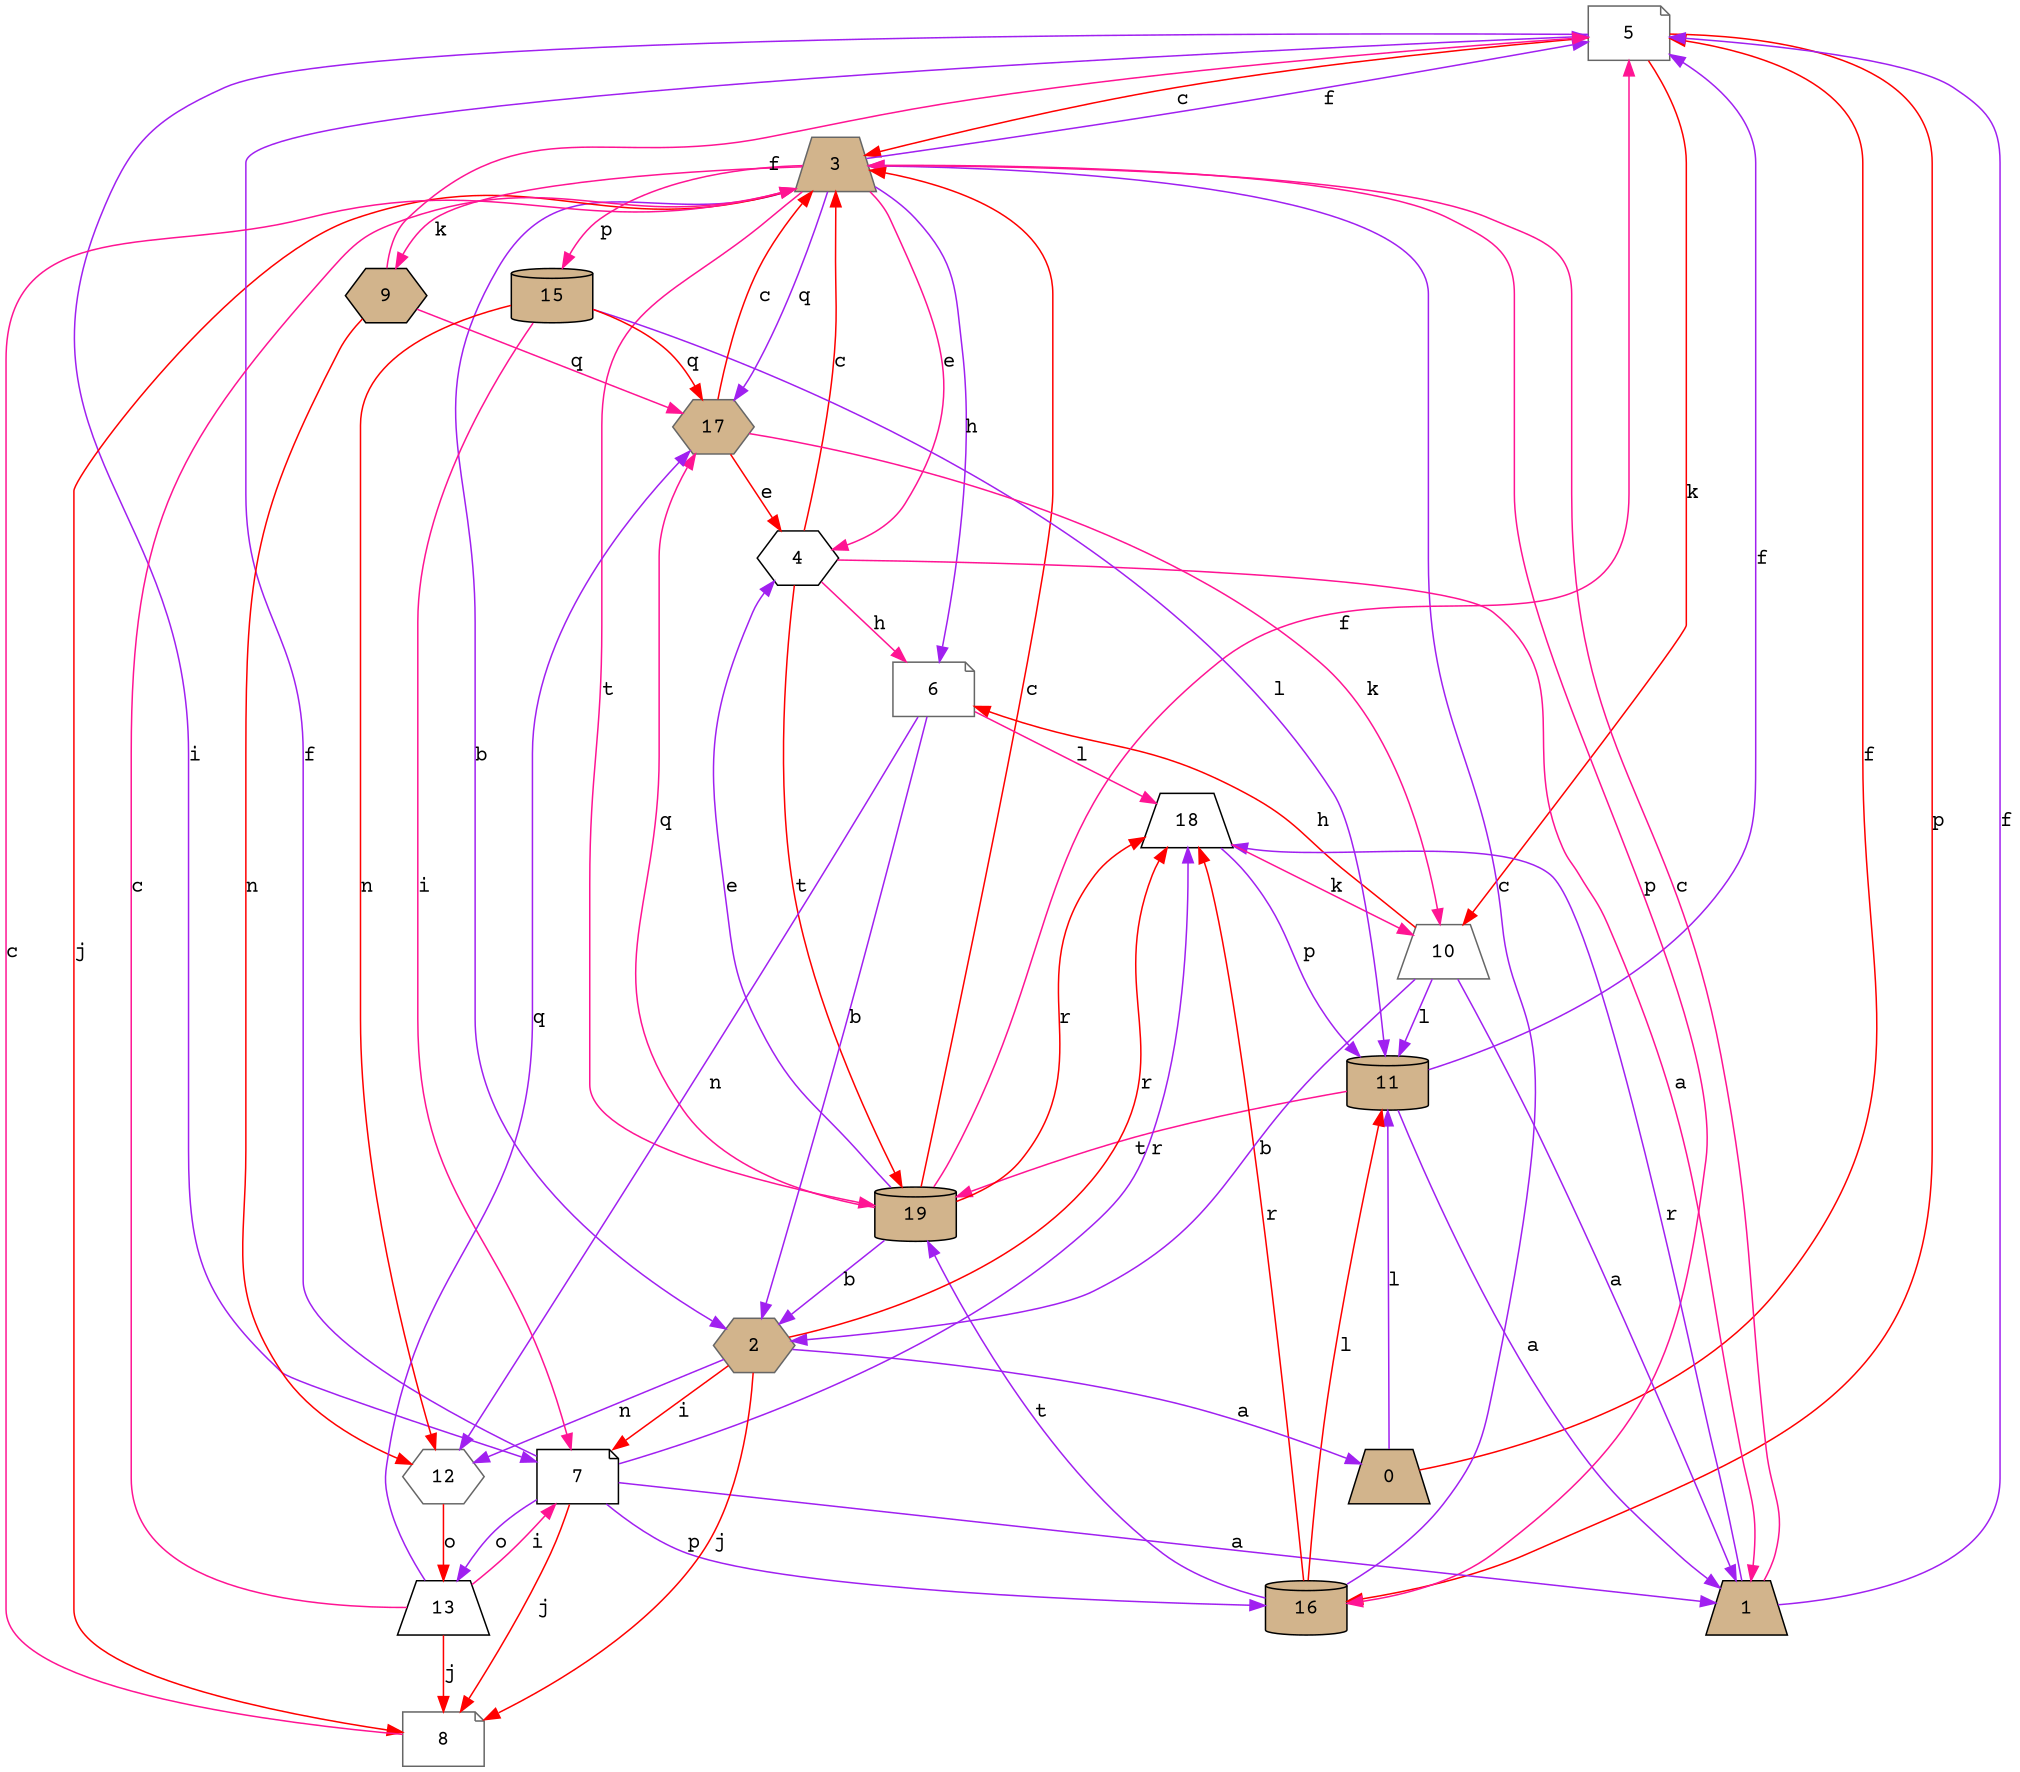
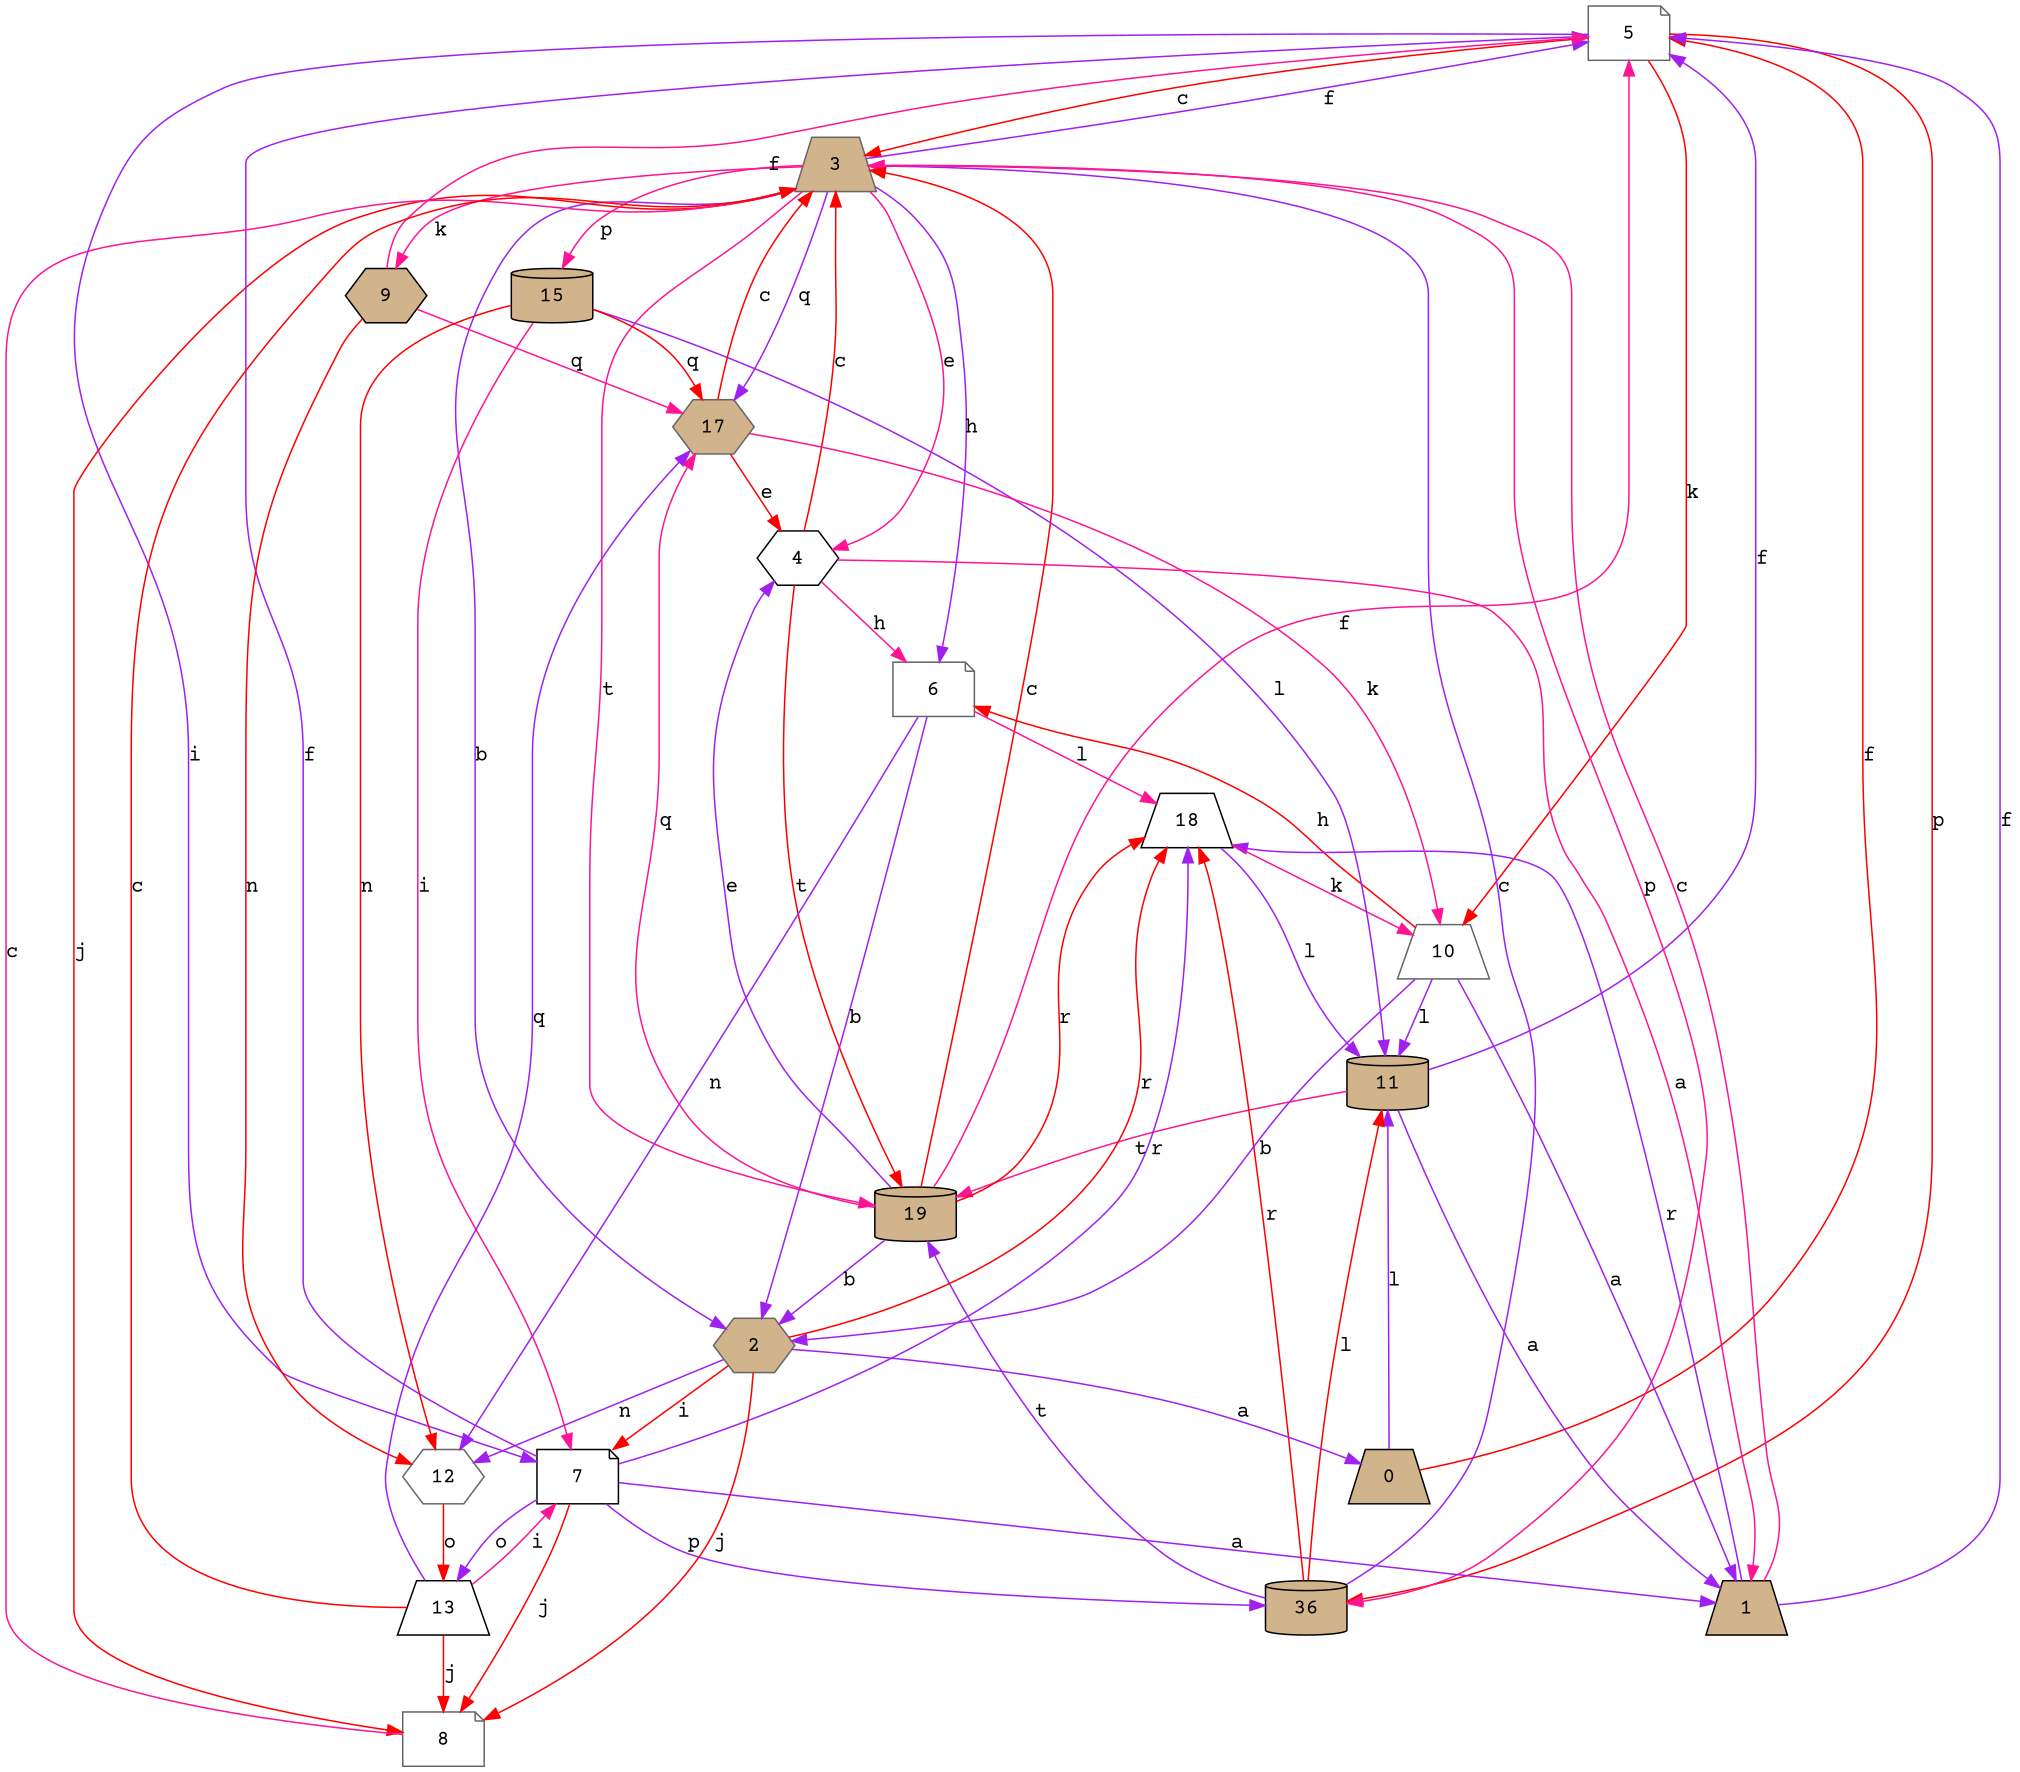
  strict digraph {
    fontname="Courier Prime"
    node [color=black fillcolor=tan fontname="Courier Prime" shape=trapezium style=filled]
    edge [color=purple fontname="Courier Prime"]
    5 [color=gray40 fillcolor=white shape=note]
    0
    11 [shape=cylinder]
    3 [color=gray40]
    7 [fillcolor=white shape=note]
-   16 [shape=cylinder]
+   16 [shape=cylinder label=36]
    10 [color=gray40 fillcolor=white]
    1
    19 [shape=cylinder]
    18 [fillcolor=white]
    2 [color=gray40 shape=hexagon]
    8 [color=gray40 fillcolor=white shape=note]
    4 [fillcolor=white shape=hexagon]
    6 [color=gray40 fillcolor=white shape=note]
    9 [shape=hexagon]
    15 [shape=cylinder]
    17 [color=gray40 shape=hexagon]
    12 [color=gray40 fillcolor=white shape=hexagon]
    13 [fillcolor=white]
    5 -> 3 [color=red label=c]
    5 -> 7 [label=i]
    5 -> 16 [color=red label=p]
    5 -> 10 [color=red label=k]
    0 -> 5 [color=red label=f]
    0 -> 11 [label=l]
    11 -> 5 [label=f]
    11 -> 1 [label=a]
    11 -> 19 [color=deeppink label=t]
    3 -> 5 [label=f]
    3 -> 16 [color=deeppink label=p]
    3 -> 19 [color=deeppink label=t]
    3 -> 2 [label=b]
    3 -> 8 [color=red label=j]
    3 -> 4 [color=deeppink label=e]
    3 -> 6 [label=h]
    3 -> 9 [color=deeppink label=k]
    3 -> 15 [color=deeppink label=p]
    3 -> 17 [label=q]
    7 -> 5 [label=f]
    7 -> 16 [label=p]
    7 -> 1 [label=a]
    7 -> 18 [label=r]
    7 -> 8 [color=red label=j]
    7 -> 13 [label=o]
    16 -> 11 [color=red label=l]
    16 -> 3 [label=c]
    16 -> 19 [label=t]
    16 -> 18 [color=red label=r]
    10 -> 11 [label=l]
    10 -> 1 [label=a]
    10 -> 2 [label=b]
    10 -> 6 [color=red label=h]
    1 -> 5 [label=f]
    1 -> 3 [color=deeppink label=c]
    1 -> 18 [label=r]
    19 -> 5 [color=deeppink label=f]
    19 -> 3 [color=red label=c]
    19 -> 18 [color=red label=r]
    19 -> 2 [label=b]
    19 -> 4 [label=e]
    19 -> 17 [color=deeppink label=q]
-   18 -> 11 [label=p]
+   18 -> 11 [label=l]
    18 -> 10 [color=deeppink label=k]
    2 -> 0 [label=a]
    2 -> 7 [color=red label=i]
    2 -> 18 [color=red label=r]
    2 -> 8 [color=red label=j]
    2 -> 12 [label=n]
    8 -> 3 [color=deeppink label=c]
    4 -> 3 [color=red label=c]
    4 -> 1 [color=deeppink label=a]
    4 -> 19 [color=red label=t]
    4 -> 6 [color=deeppink label=h]
    6 -> 18 [color=deeppink label=l]
    6 -> 2 [label=b]
    6 -> 12 [label=n]
    9 -> 5 [color=deeppink label=f]
    9 -> 17 [color=deeppink label=q]
    9 -> 12 [color=red label=n]
    15 -> 11 [label=l]
    15 -> 7 [color=deeppink label=i]
    15 -> 17 [color=red label=q]
    15 -> 12 [color=red label=n]
    17 -> 3 [color=red label=c]
    17 -> 10 [color=deeppink label=k]
    17 -> 4 [color=red label=e]
    12 -> 13 [color=red label=o]
-   13 -> 3 [color=deeppink label=c]
+   13 -> 3 [color=red label=c]
    13 -> 7 [color=deeppink label=i]
    13 -> 8 [color=red label=j]
    13 -> 17 [label=q]
  }
